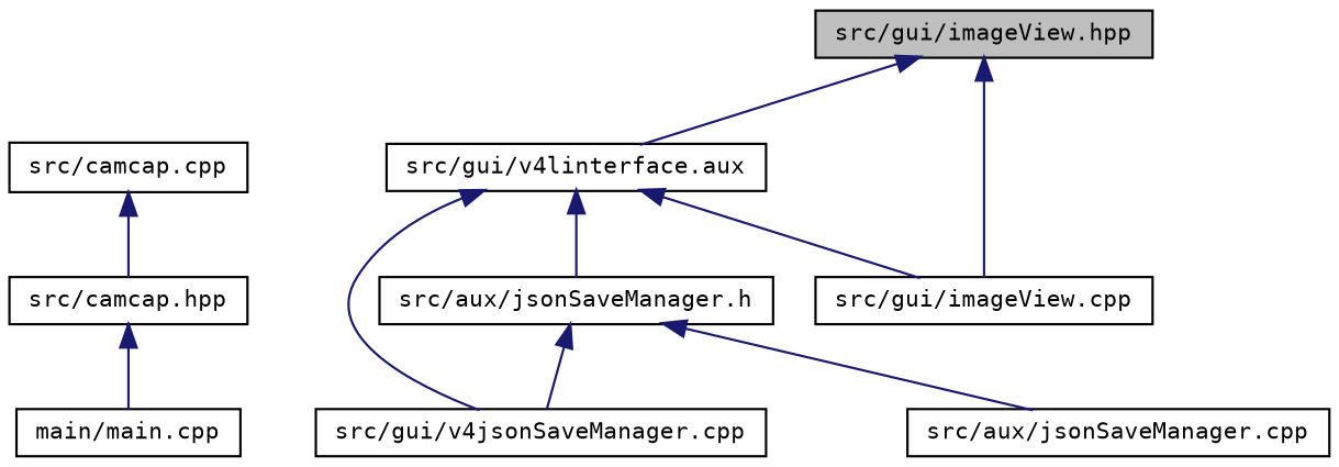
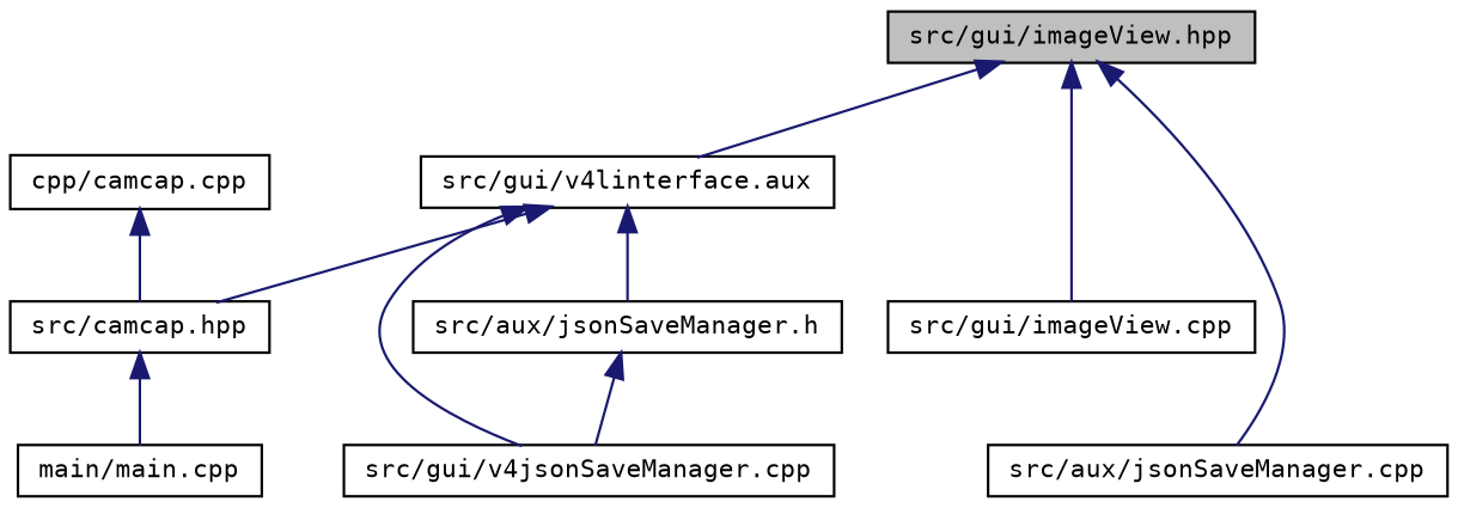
  digraph {
    fontname="DejaVu Sans Mono"
    node [color=black fillcolor=white fontname="DejaVu Sans Mono" fontsize=10 shape=record style=filled]
    edge [color=midnightblue dir=back fontname="DejaVu Sans Mono" fontsize=10 labelfontname=Helvetica labelfontsize=10 style=solid]
    n1 [fillcolor=grey75 fontcolor=black height=0.2 label="src/gui/imageView.hpp" width=0.4]
    n2 [height=0.2 label="src/gui/v4linterface.aux" width=0.4]
    n3 [height=0.2 label="src/gui/imageView.cpp" width=0.4]
    n4 [height=0.2 label="src/aux/jsonSaveManager.h" width=0.4]
    n5 [height=0.2 label="src/gui/v4jsonSaveManager.cpp" width=0.4]
    n6 [height=0.2 label="src/camcap.hpp" width=0.4]
    n7 [height=0.2 label="src/aux/jsonSaveManager.cpp" width=0.4]
    n8 [height=0.2 label="main/main.cpp" width=0.4]
-   n9 [height=0.2 label="src/camcap.cpp" width=0.4]
+   n9 [height=0.2 label="cpp/camcap.cpp" width=0.4]
    n1 -> n2
    n1 -> n3
    n2 -> n4
    n2 -> n5
-   n2 -> n3
+   n2 -> n6
    n4 -> n5
-   n4 -> n7
+   n1 -> n7
    n6 -> n8
    n9 -> n6
  }
